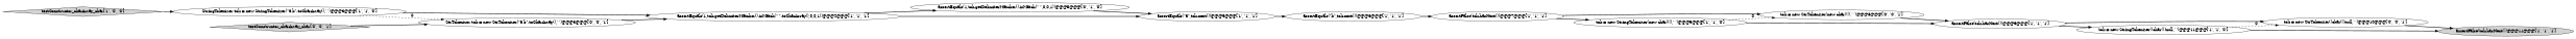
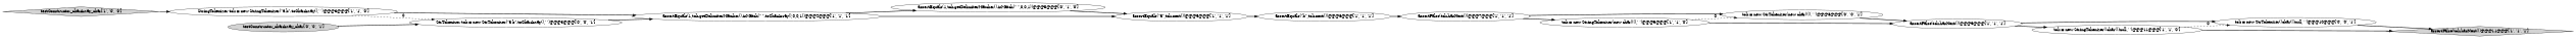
  digraph {
    rankdir=LR
    node [fillcolor=white shape=ellipse style=filled]
    edge [style=bold]
    n1 [fillcolor=lightgray label="testConstructor_charArray_char['1', '0', '0']" shape=diamond]
    n2 [label="StringTokenizer tok = new StringTokenizer(\"a b\".toCharArray(),' ')@@@3@@@['1', '1', '0']"]
    n3 [label="StrTokenizer tok = new StrTokenizer(\"a b\".toCharArray(),' ')@@@3@@@['0', '0', '1']"]
    n4 [label="assertEquals(1,tok.getDelimiterMatcher().isMatch(\" \".toCharArray(),0,0,1))@@@4@@@['1', '1', '1']"]
    n5 [label="assertEquals(\"b\",tok.next())@@@6@@@['1', '1', '1']"]
    n6 [label="assertFalse(tok.hasNext())@@@7@@@['1', '1', '1']"]
    n7 [label="tok = new StrTokenizer(new char((((,' ')@@@8@@@['0', '0', '1']"]
    n8 [label="tok = new StringTokenizer(new char((((,' ')@@@9@@@['1', '1', '0']"]
-   n9 [fillcolor=lightgray label="assertFalse(tok.hasNext())@@@11@@@['1', '1', '1']"]
+   n9 [fillcolor=lightgray label="assertFalse(tok.hasNext())@@@11@@@['1', '1', '1']" shape=diamond]
    n10 [label="assertEquals(1,tok.getDelimiterMatcher().isMatch(\" \",0,0,1))@@@5@@@['0', '1', '0']"]
    n11 [label="assertEquals(\"a\",tok.next())@@@5@@@['1', '1', '1']"]
    n12 [label="assertFalse(tok.hasNext())@@@9@@@['1', '1', '1']"]
    n13 [label="tok = new StrTokenizer((char(()null,' ')@@@10@@@['0', '0', '1']"]
    n14 [label="tok = new StringTokenizer((char(()null,' ')@@@11@@@['1', '1', '0']"]
-   n15 [fillcolor=lightgray label="testConstructor_charArray_char['0', '0', '1']" shape=diamond]
+   n15 [fillcolor=lightgray label="testConstructor_charArray_char['0', '0', '1']"]
    n1 -> n2
    n2 -> n3 [label=0 style=dashed]
    n2 -> n4
    n3 -> n4
    n4 -> n10
    n4 -> n11
    n5 -> n6
    n6 -> n7
    n6 -> n8
    n7 -> n12
    n8 -> n7 [label=0 style=dashed]
    n8 -> n12
    n10 -> n11
    n11 -> n5
    n12 -> n13
    n12 -> n14
    n13 -> n9
    n14 -> n9
    n14 -> n13 [label=0 style=dashed]
    n15 -> n3
  }
